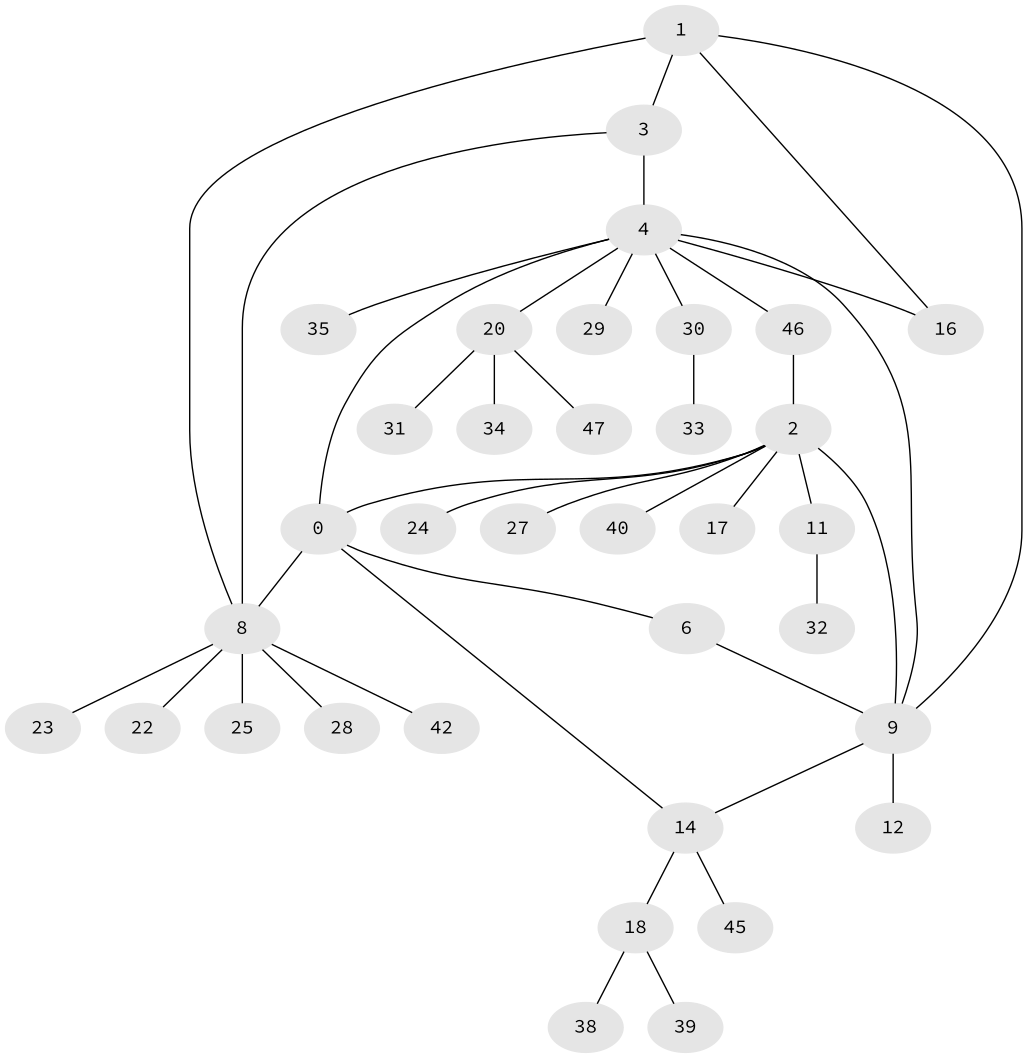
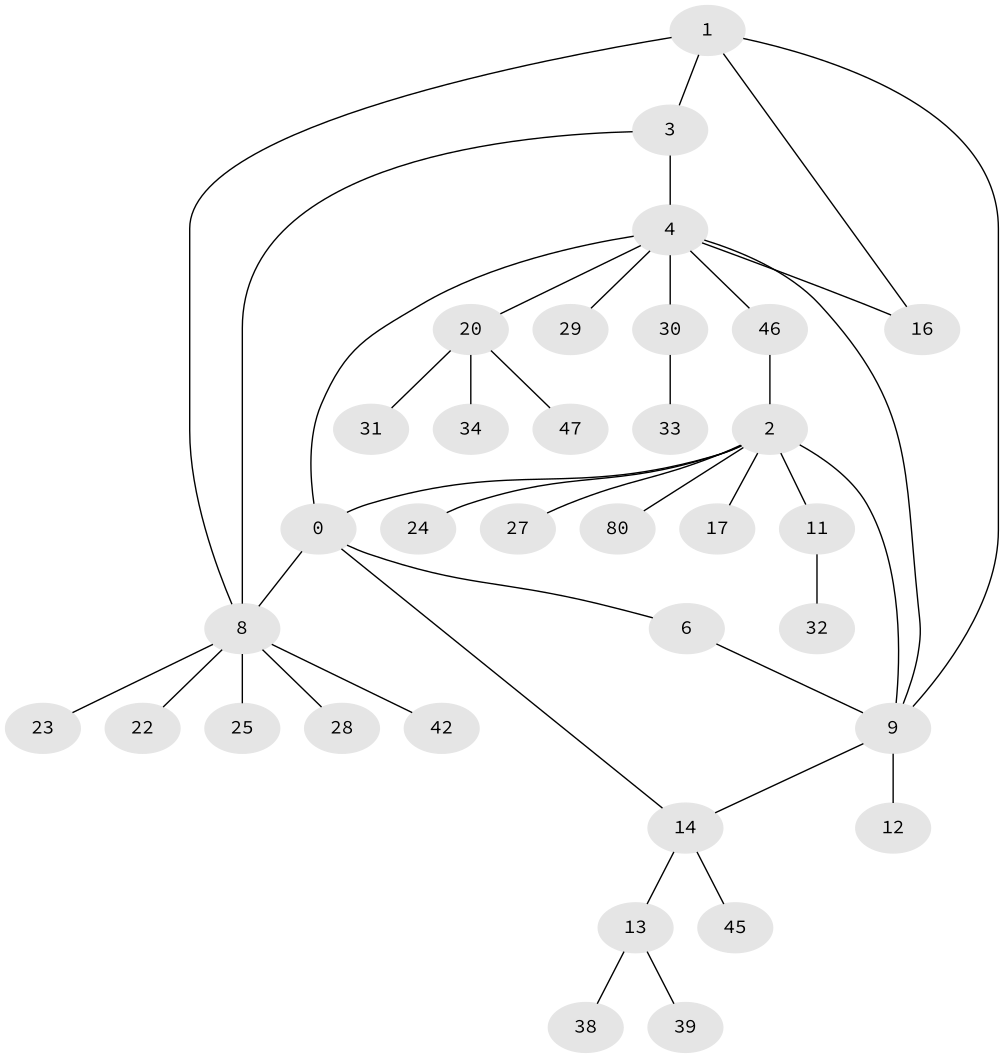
  graph {
    fontname="Source Code Pro"
    node [color=gray90 fontname="Source Code Pro" style=filled]
    edge [fontname="Source Code Pro"]
    1 [super="+7"]
    3
    8 [super="+21"]
    9 [super="+15"]
    16
    2 [super="+37"]
    n7 [label=0 super="+26"]
    11 [super="+13"]
    17
    24
    27
-   40
+   40 [label=80]
    4 [super="+10"]
    22
    25
    28
    42
    n18 [label=23]
    14 [super="+41"]
    12
    6 [super="+23"]
    32
    20 [super="+36"]
    29 [super="+44"]
    30
-   35
    46
    31
    34
    47
    33
-   18 [super="+19"]
+   18 [super="+19" label=13]
    45
    38
    39
    1 -- 3
    1 -- 8
    1 -- 9
    1 -- 16
    3 -- 8
    3 -- 4
    8 -- 22
    8 -- 25
    8 -- 28
    8 -- 42
    8 -- n18
    9 -- 14
    9 -- 12
    2 -- 9
    2 -- n7
    2 -- 11
    2 -- 17
    2 -- 24
    2 -- 27
    2 -- 40
    n7 -- 8
    n7 -- 14
    n7 -- 6
    11 -- 32
    4 -- 9
    4 -- 16
    4 -- n7
    4 -- 20
    4 -- 29
    4 -- 30
-   4 -- 35
    4 -- 46
    14 -- 18
    14 -- 45
    6 -- 9
    20 -- 31
    20 -- 34
    20 -- 47
    30 -- 33
    46 -- 2
    18 -- 38
    18 -- 39
  }
